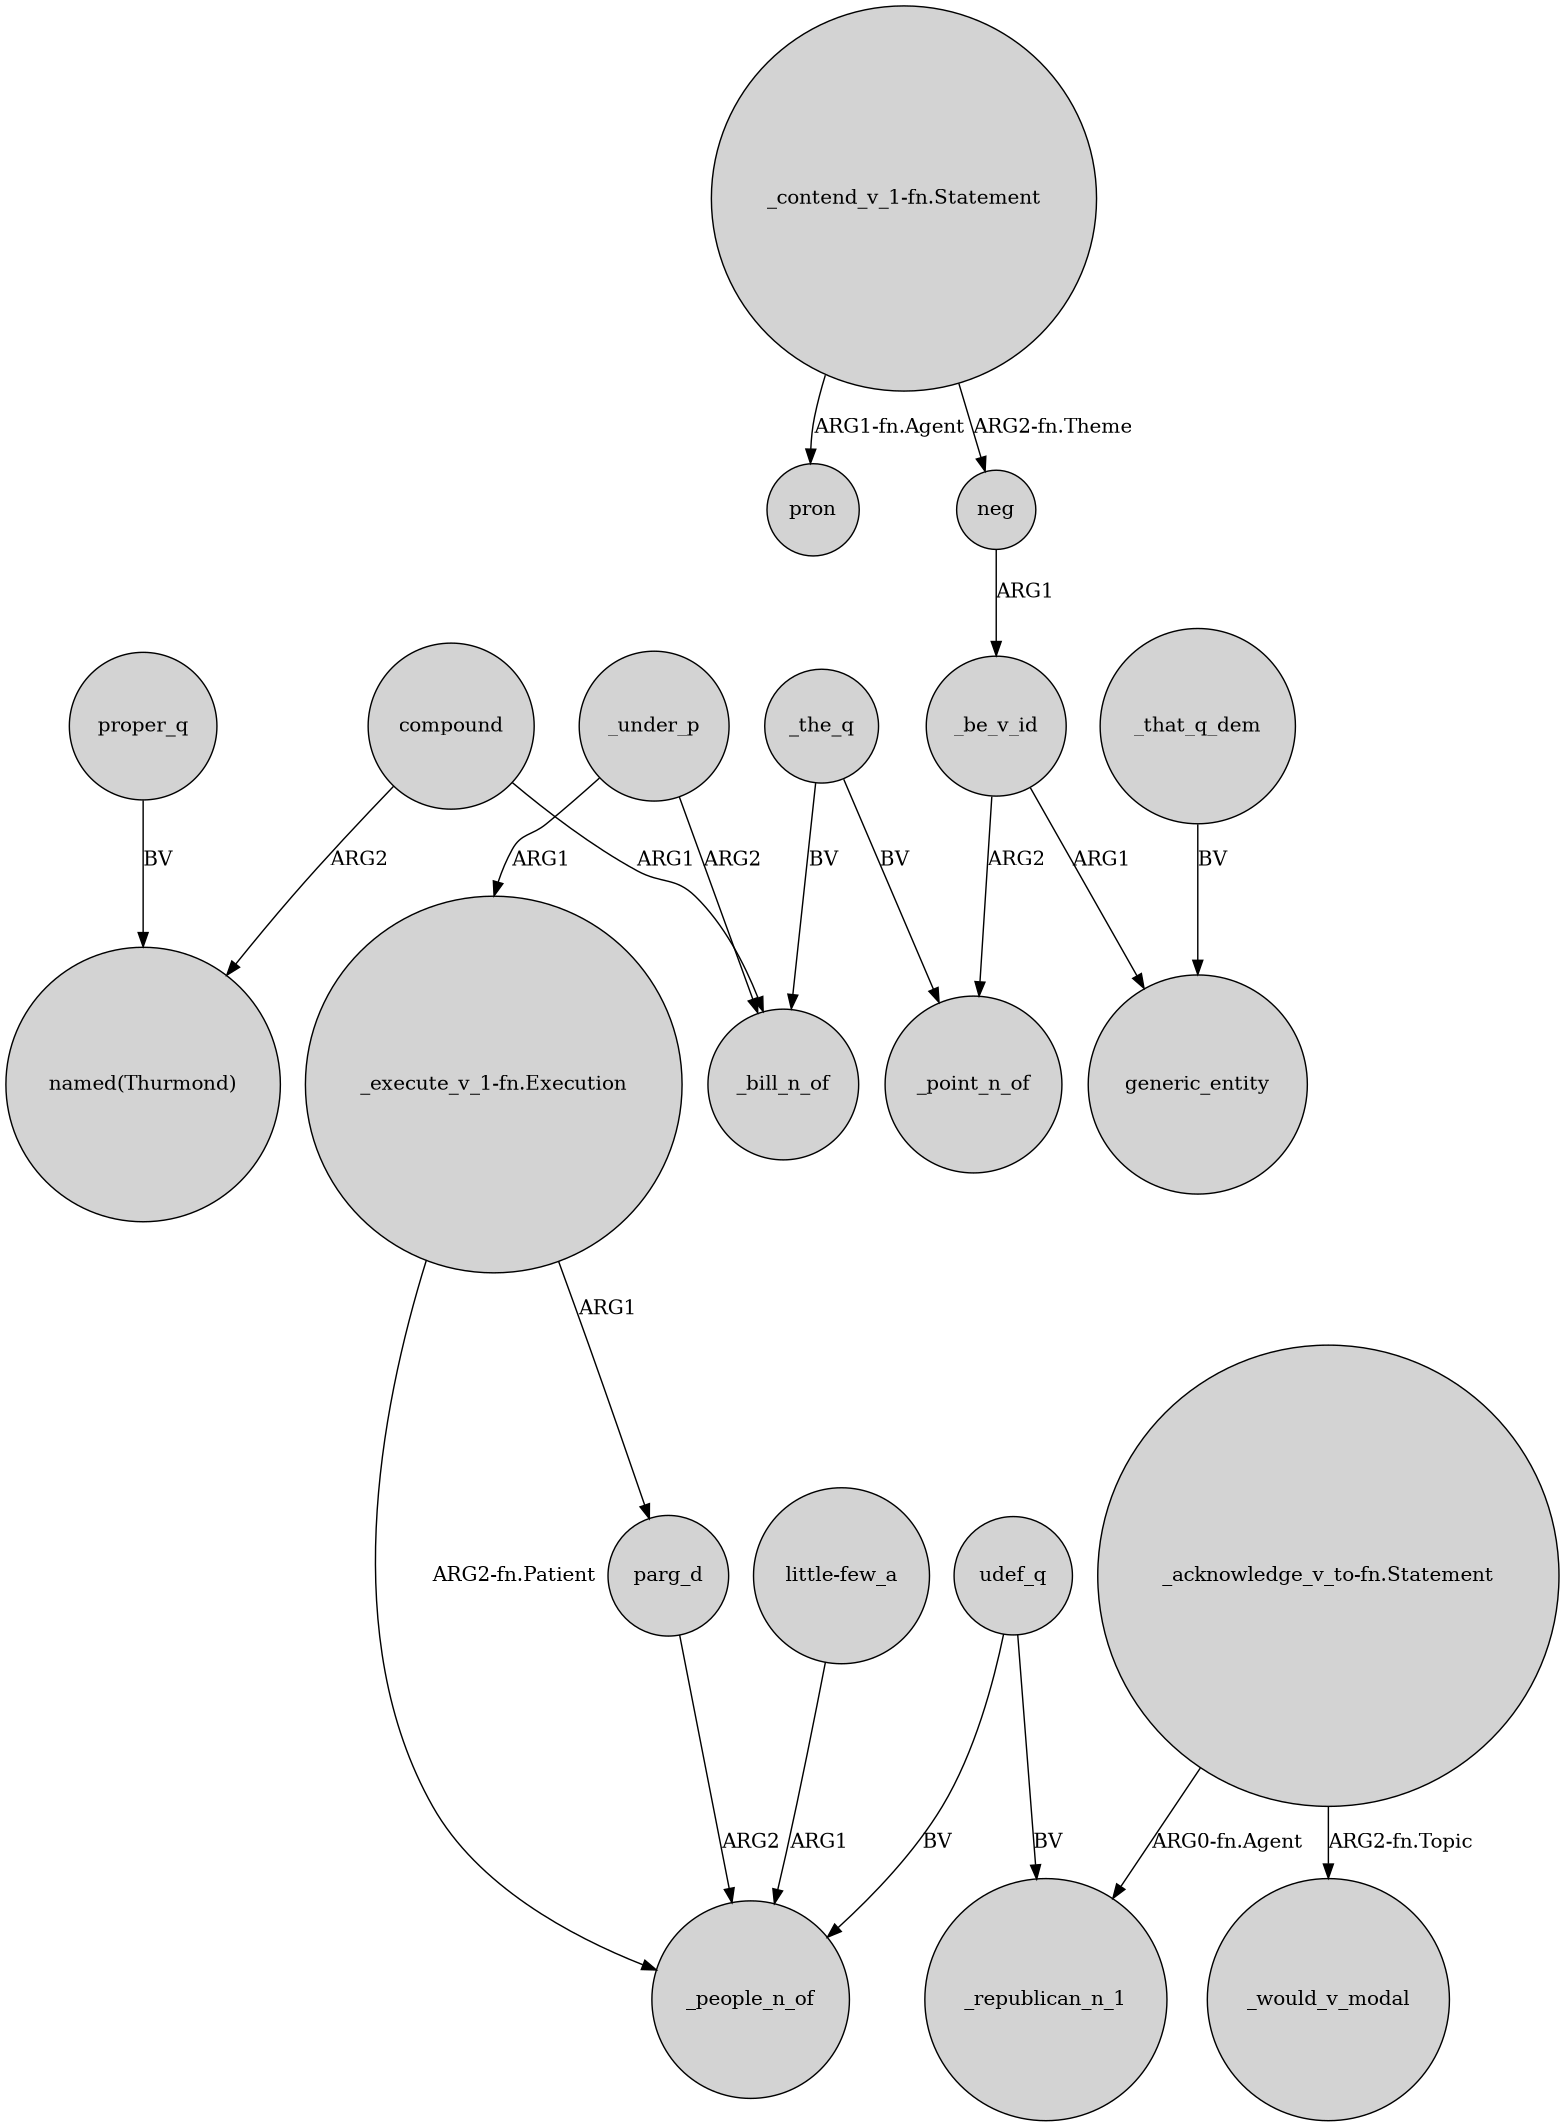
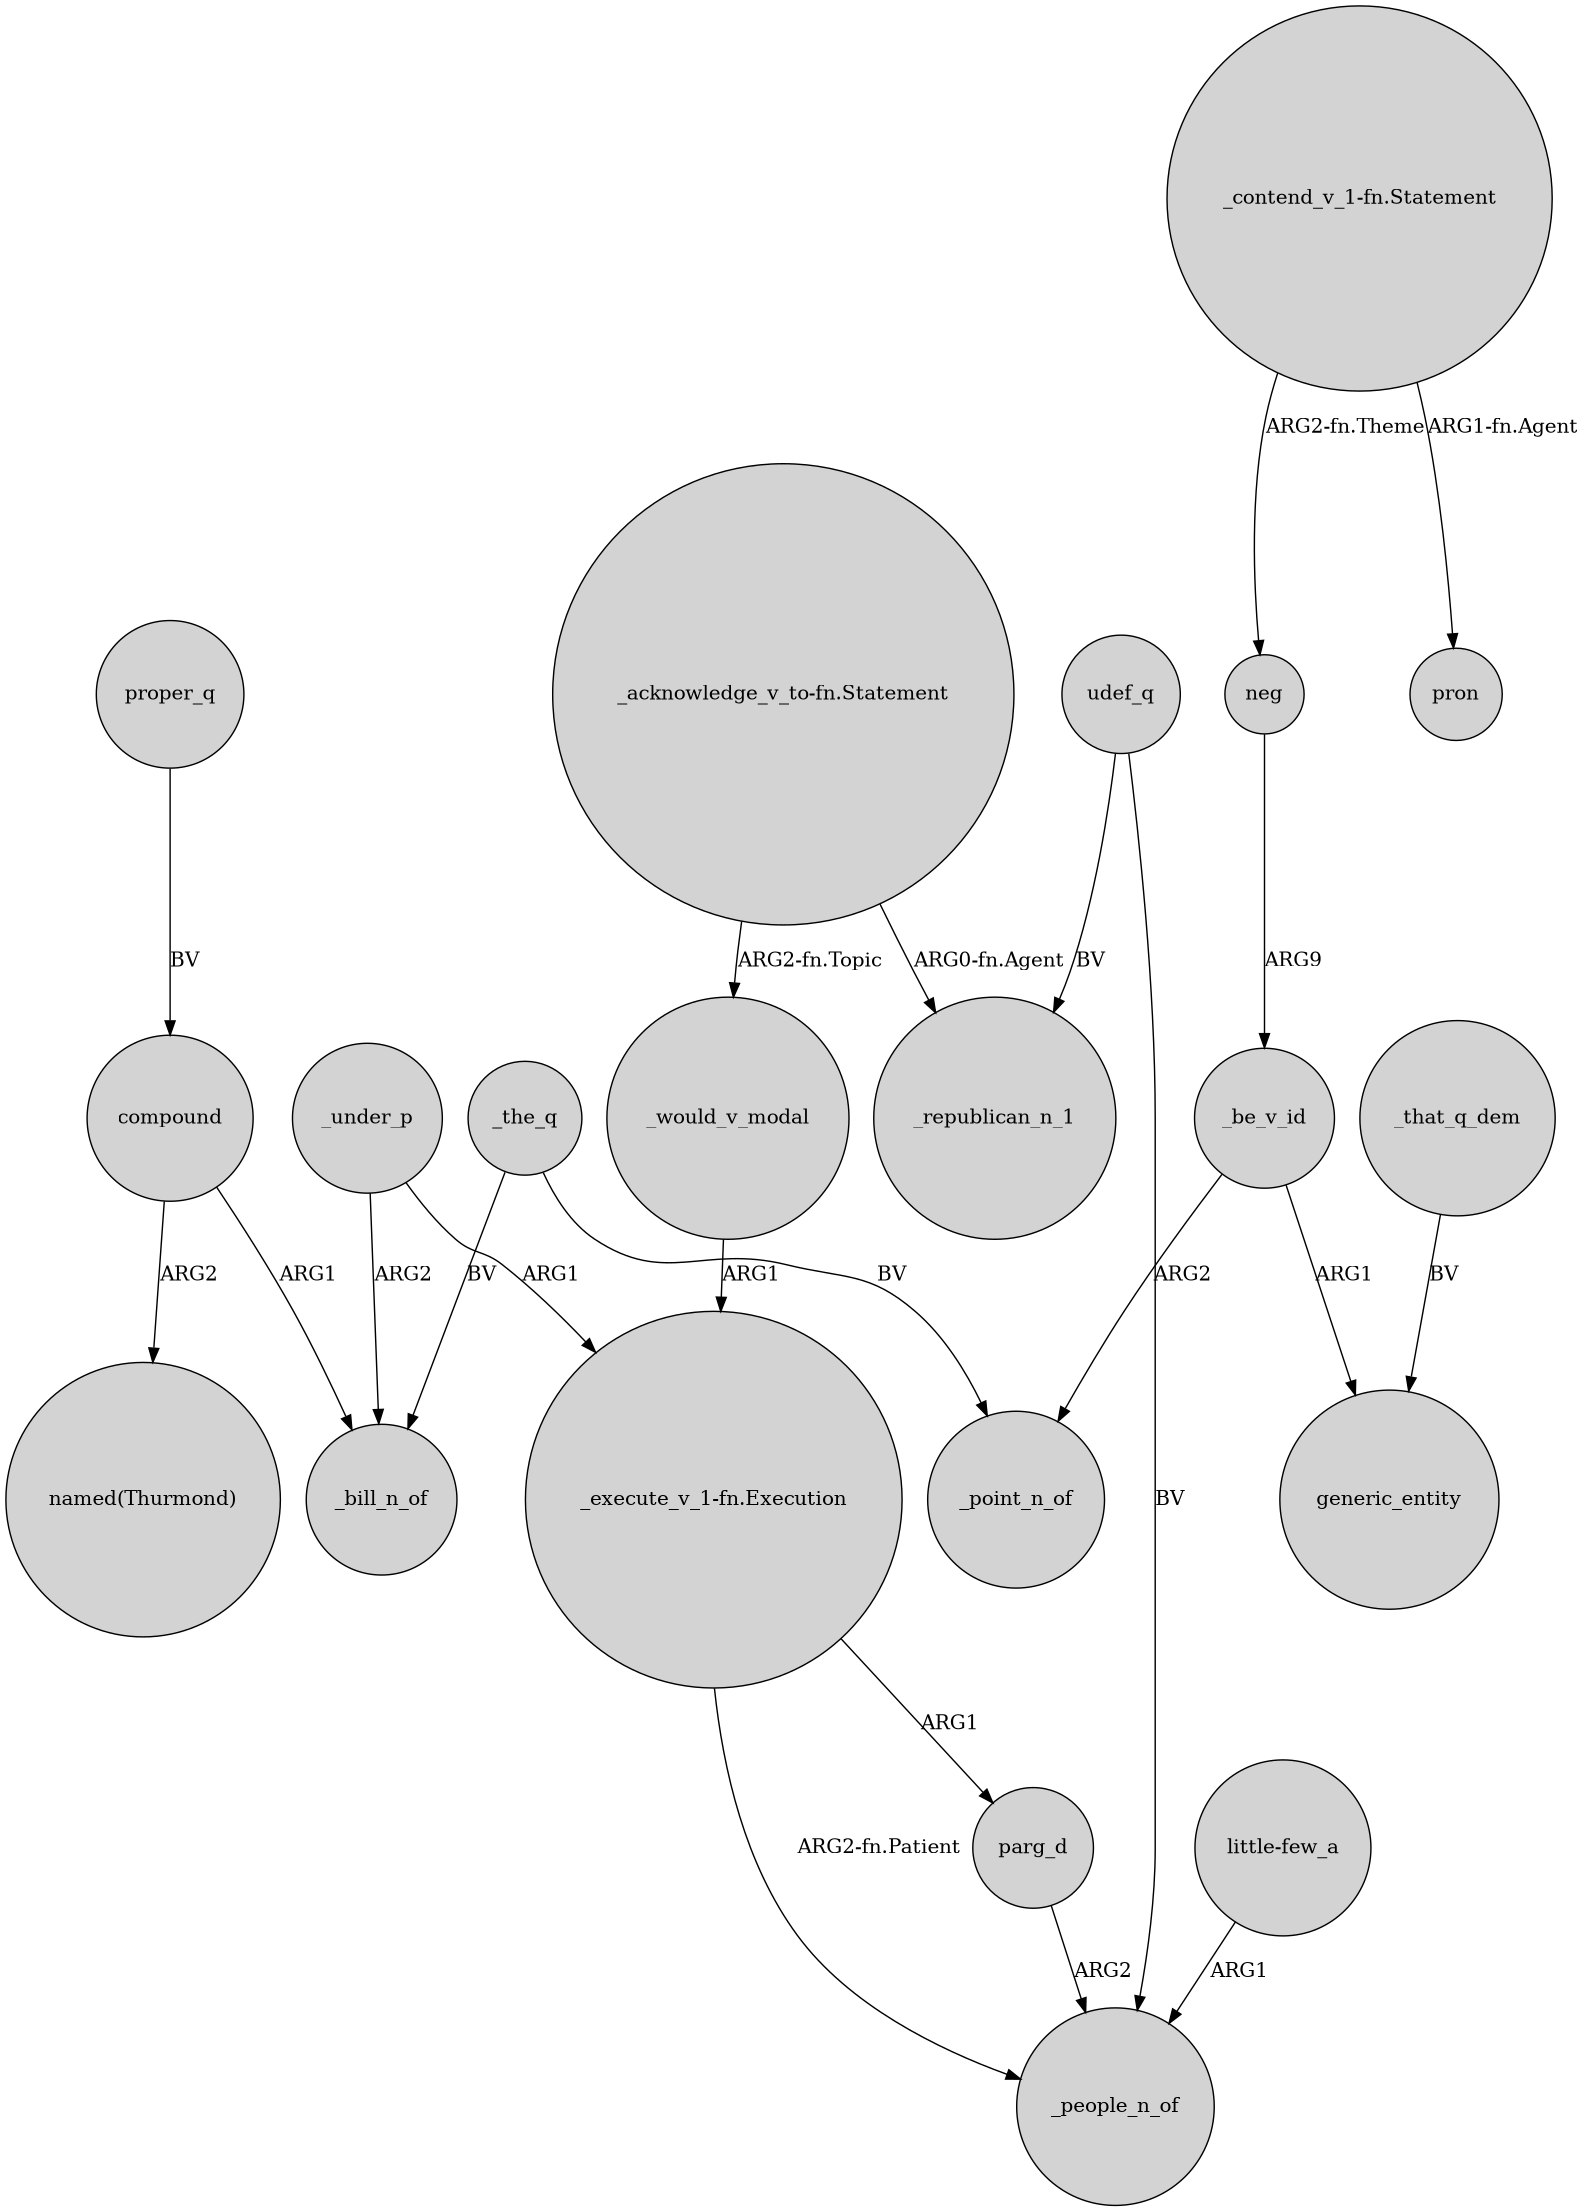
  digraph {
    node [shape=circle style=filled]
    _the_q
    _bill_n_of
    _point_n_of
    "_execute_v_1-fn.Execution"
    _people_n_of
    parg_d
    "_acknowledge_v_to-fn.Statement"
    _republican_n_1
    _would_v_modal
    compound
    "named(Thurmond)"
    _that_q_dem
    generic_entity
    "_contend_v_1-fn.Statement"
    pron
    neg
    _be_v_id
    _under_p
    udef_q
    "little-few_a"
    proper_q
    _the_q -> _bill_n_of [label=BV]
    _the_q -> _point_n_of [label=BV]
    "_execute_v_1-fn.Execution" -> _people_n_of [label="ARG2-fn.Patient"]
    "_execute_v_1-fn.Execution" -> parg_d [label=ARG1]
    parg_d -> _people_n_of [label=ARG2]
    "_acknowledge_v_to-fn.Statement" -> _republican_n_1 [label="ARG0-fn.Agent"]
    "_acknowledge_v_to-fn.Statement" -> _would_v_modal [label="ARG2-fn.Topic"]
+   _would_v_modal -> "_execute_v_1-fn.Execution" [label=ARG1]
    compound -> _bill_n_of [label=ARG1]
    compound -> "named(Thurmond)" [label=ARG2]
    _that_q_dem -> generic_entity [label=BV]
    "_contend_v_1-fn.Statement" -> pron [label="ARG1-fn.Agent"]
    "_contend_v_1-fn.Statement" -> neg [label="ARG2-fn.Theme"]
-   neg -> _be_v_id [label=ARG1]
+   neg -> _be_v_id [label=ARG9]
    _be_v_id -> _point_n_of [label=ARG2]
    _be_v_id -> generic_entity [label=ARG1]
    _under_p -> _bill_n_of [label=ARG2]
    _under_p -> "_execute_v_1-fn.Execution" [label=ARG1]
    udef_q -> _people_n_of [label=BV]
    udef_q -> _republican_n_1 [label=BV]
    "little-few_a" -> _people_n_of [label=ARG1]
-   proper_q -> "named(Thurmond)" [label=BV]
+   proper_q -> compound [label=BV]
  }
